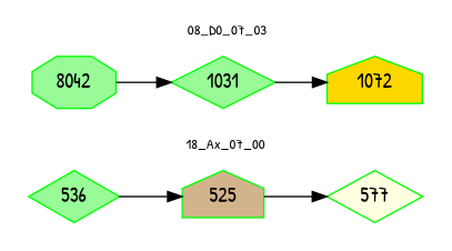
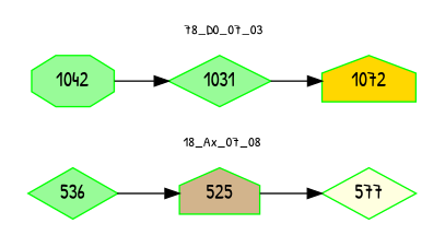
  digraph {
    fontname="Patrick Hand"
    rankdir=LR
    node [color=green fillcolor=palegreen fontname="Patrick Hand" shape=diamond style=filled]
    edge [color=black fontname="Patrick Hand"]
    n1 [label=536]
    n2 [fillcolor=tan label=525 shape=house]
    n3 [fillcolor=lightyellow label=577]
-   n4 [label=8042 shape=octagon]
+   n4 [label=1042 shape=octagon]
    n5 [label=1031]
    n6 [fillcolor=gold label=1072 shape=house]
    subgraph cluster_1 {
      color=white
      fontsize=10
-     label="18_Ax_07_00"
+     label="18_Ax_07_08"
      n1
      n2
      n3
    }
    subgraph cluster_2 {
      color=white
      fontsize=10
-     label="08_D0_07_03"
+     label="78_D0_07_03"
      n4
      n5
      n6
    }
    n1 -> n2
    n2 -> n3
    n4 -> n5
    n5 -> n6
  }
